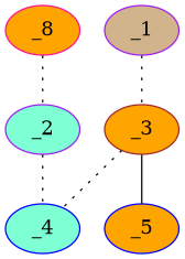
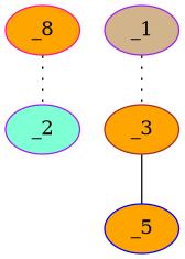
  graph {
    node [color=purple fillcolor=orange style=filled]
    edge [style=dotted]
    n1 [color=deeppink label=_8 x=0.584508 y=2.44937]
    _2 [fillcolor=aquamarine x=0.766382 y=0.662138]
-   _4 [color=blue fillcolor=aquamarine x=2.36683 y=0.807559]
    _1 [fillcolor=tan x=1.6499 y=2.64587]
    _3 [color=brown x=0.59 y=1.75]
    _5 [color=blue x=2.70993 y=2.0234]
    n1 -- _2
-   _2 -- _4
    _1 -- _3
-   _3 -- _4
    _3 -- _5 [style=solid]
  }
